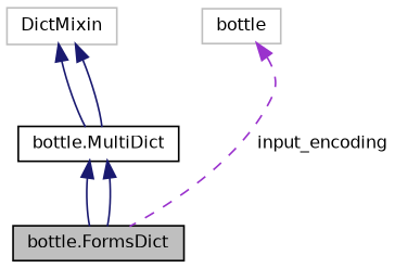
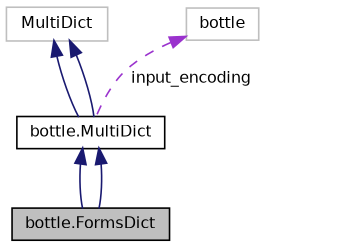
  digraph {
    node [color=black fillcolor=white fontname=Helvetica fontsize=10 shape=record style=filled]
    edge [color=midnightblue dir=back fontname=Helvetica fontsize=10 labelfontname=Helvetica labelfontsize=10 style=solid]
    n1 [fillcolor=grey75 fontcolor=black height=0.2 label="bottle.FormsDict" width=0.4]
    n2 [height=0.2 label="bottle.MultiDict" width=0.4]
-   n3 [color=grey75 height=0.2 label=DictMixin width=0.4]
+   n3 [color=grey75 height=0.2 label=MultiDict width=0.4]
    n4 [color=grey75 height=0.2 label=bottle width=0.4]
    n2 -> n1
    n2 -> n1
    n3 -> n2
    n3 -> n2
-   n4 -> n1 [color=darkorchid3 label=" input_encoding" style=dashed]
+   n4 -> n2 [color=darkorchid3 label=" input_encoding" style=dashed]
  }
